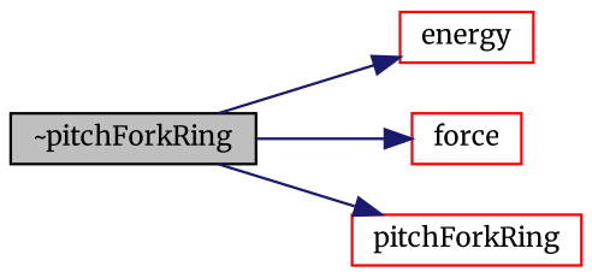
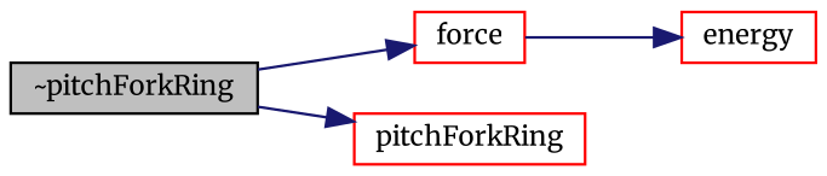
  digraph {
    fontname=Merriweather
    rankdir=LR
    node [color=red fontname=Merriweather fontsize=10 shape=record]
    edge [color=midnightblue fontname=Merriweather fontsize=10 labelfontname=FreeSans labelfontsize=10 style=solid]
    n1 [color=black fillcolor=grey75 fontcolor=black height=0.2 label="~pitchForkRing" style=filled width=0.4]
    n2 [height=0.2 label=energy width=0.4]
    n3 [height=0.2 label=force width=0.4]
    n4 [height=0.2 label=pitchForkRing width=0.4]
-   n1 -> n2
+   n3 -> n2
    n1 -> n3
    n1 -> n4
  }
